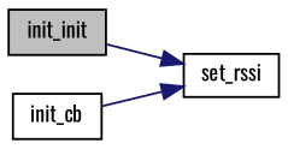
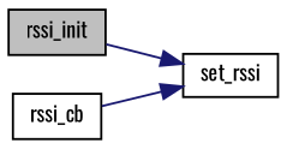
  digraph {
    fontname=Oswald
    rankdir=LR
    node [color=black fillcolor=white fontname=Oswald fontsize=10 shape=record style=filled]
    edge [color=midnightblue fontname=Oswald fontsize=10 labelfontname=FreeSans labelfontsize=10 style=solid]
-   n1 [fillcolor=grey75 fontcolor=black height=0.2 label=init_init width=0.4]
+   n1 [fillcolor=grey75 fontcolor=black height=0.2 label=rssi_init width=0.4]
    n2 [height=0.2 label=set_rssi width=0.4]
-   n3 [height=0.2 label=init_cb width=0.4]
+   n3 [height=0.2 label=rssi_cb width=0.4]
    n1 -> n2
    n3 -> n2
  }
